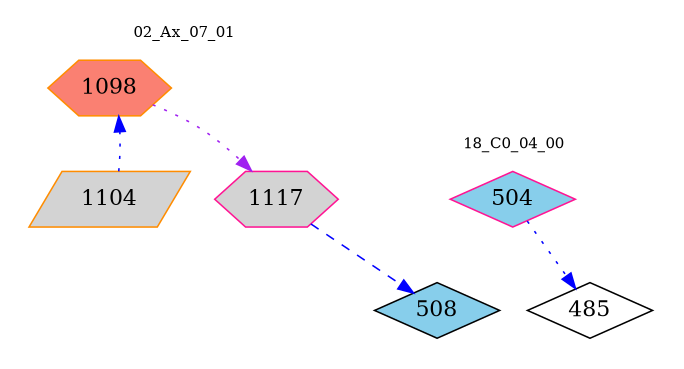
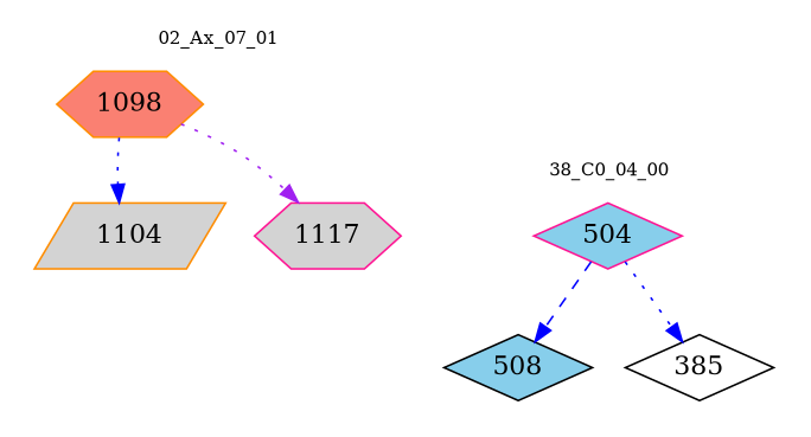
  digraph {
    node [color=darkorange fillcolor=lightgrey shape=diamond style=filled]
    edge [color=blue style=dotted]
    n1 [fillcolor=salmon label=1098 shape=hexagon]
    n2 [label=1104 shape=parallelogram]
    n3 [color=deeppink label=1117 shape=hexagon]
    n4 [color=deeppink fillcolor=skyblue label=504]
-   n5 [color=black fillcolor=white label=485]
+   n5 [color=black fillcolor=white label=385]
    n6 [color=black fillcolor=skyblue label=508]
    subgraph cluster_1 {
      color=white
      fontsize=10
      label="02_Ax_07_01"
      n1
      n2
      n3
    }
    subgraph cluster_2 {
      color=white
      fontsize=10
-     label="18_C0_04_00"
+     label="38_C0_04_00"
      n4
      n5
      n6
    }
-   n2 -> n1
+   n1 -> n2
    n1 -> n3 [color=purple]
    n4 -> n5
-   n3 -> n6 [style=dashed]
+   n4 -> n6 [style=dashed]
  }
